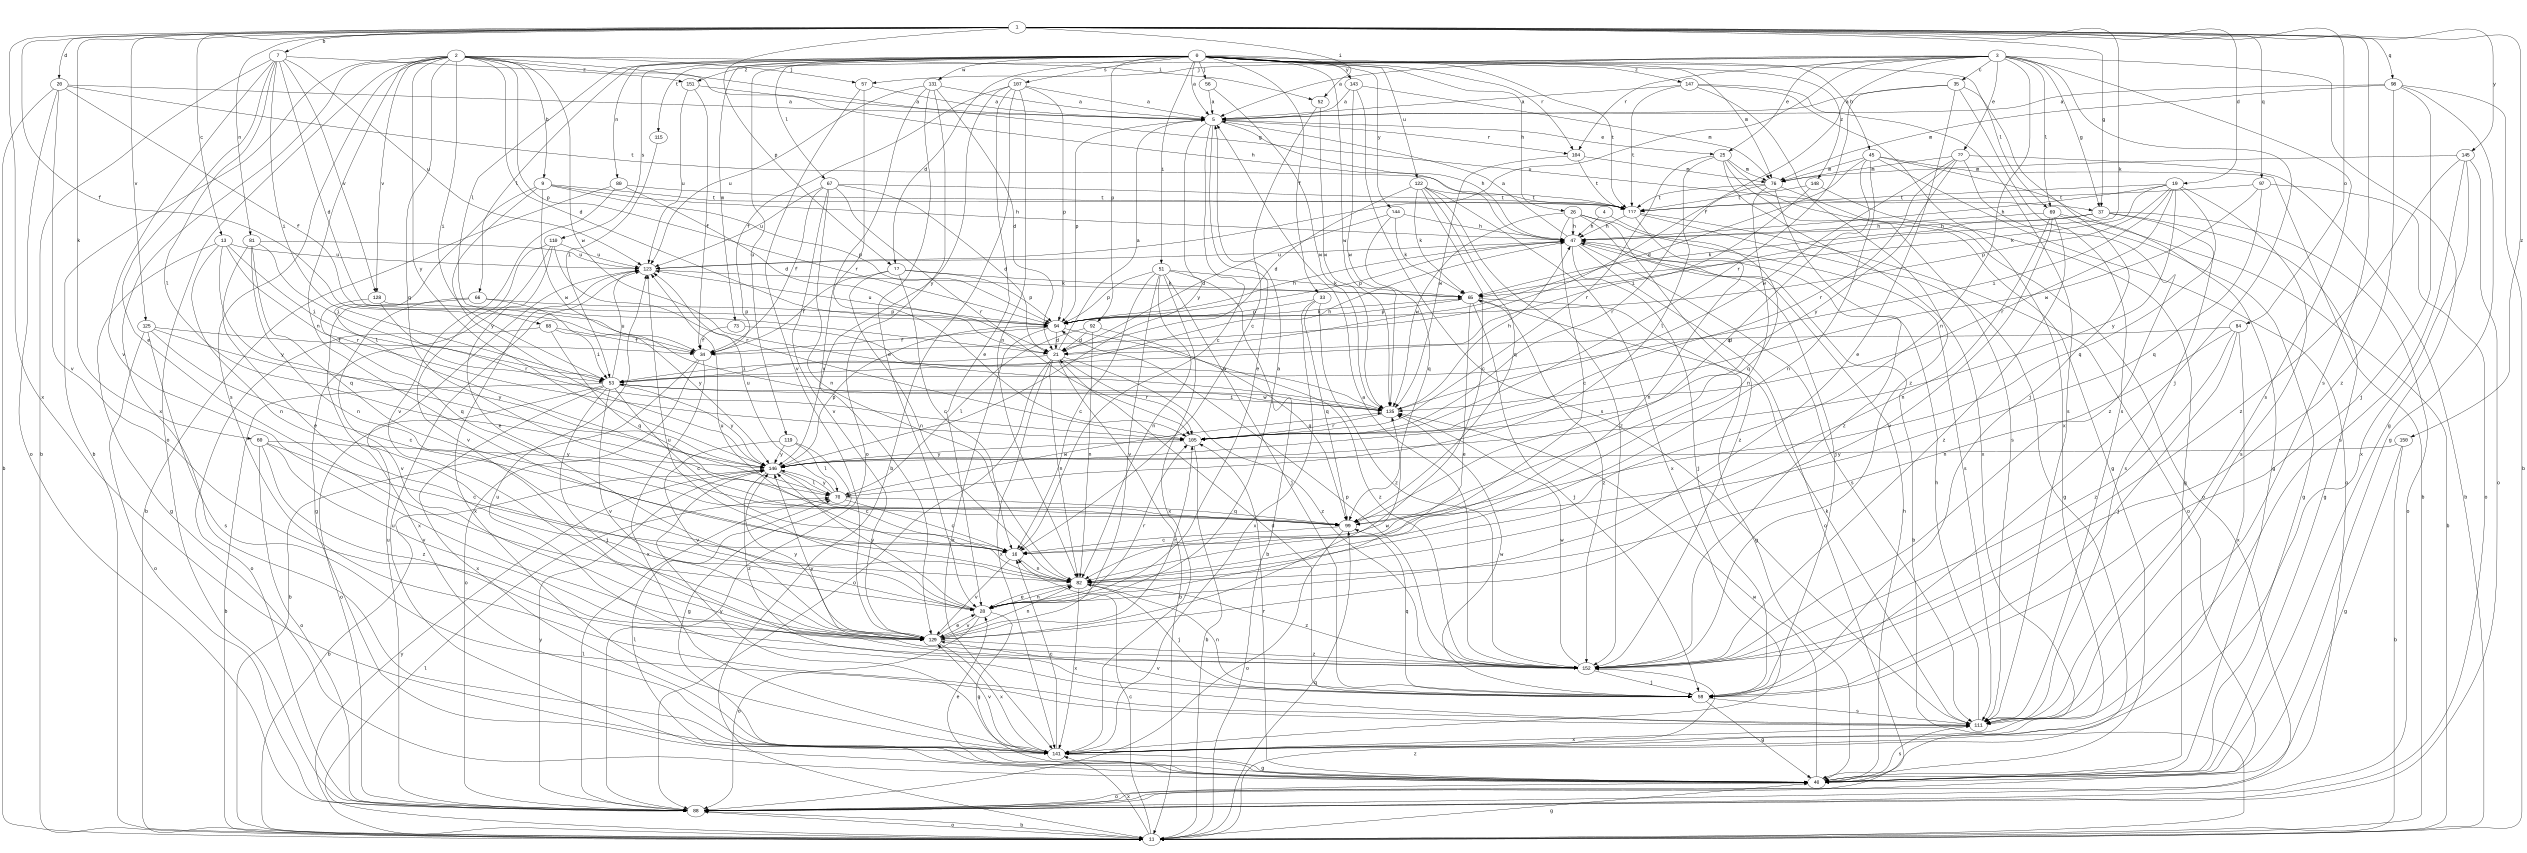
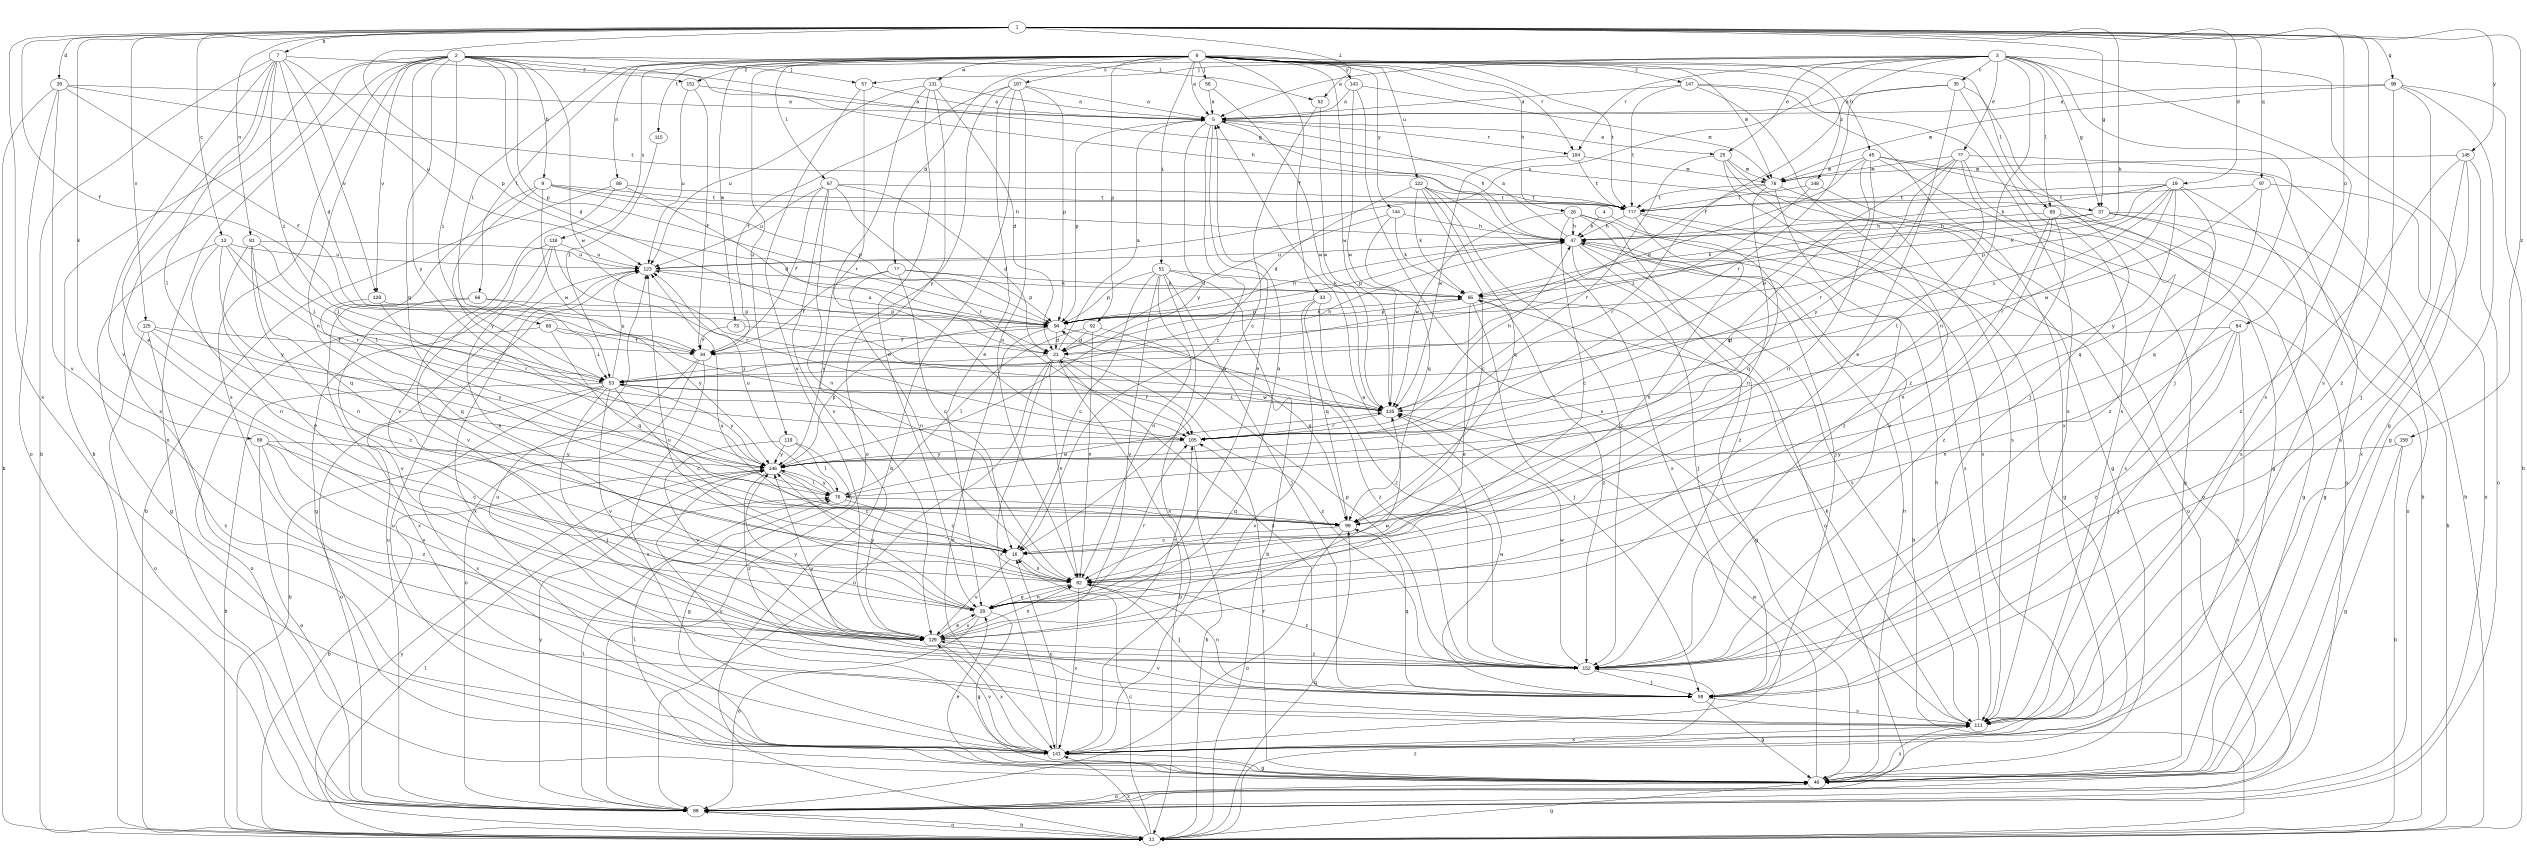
  strict digraph {
    fontname="Liberation Mono"
    node [fontname="Liberation Mono"]
    edge [fontname="Liberation Mono"]
    0
    5
    17
    33
    45
    n6 [label=26]
    51
    56
    66
    67
    68
    69
    73
    76
    80
    92
    104
    107
    110
    115
    117
    119
    122
    131
    135
    143
    144
    147
    148
    94
    47
    146
    25
    16
    28
    34
    65
    82
    141
    99
    152
    11
    21
    88
    40
    111
    59
    129
    123
    105
    53
    70
    1
    7
    13
    19
    20
    37
    52
    60
    81
    84
    97
    98
    125
    145
    150
    128
    151
    2
    9
    57
    3
    n74 [label=35]
    22
    4
    0 -> 5 [label=a]
    0 -> 17 [label=d]
    0 -> 33 [label=f]
    0 -> 45 [label=h]
    0 -> n6 [label=h]
    0 -> 51 [label=i]
    0 -> 56 [label=j]
    0 -> 66 [label=l]
    0 -> 67 [label=l]
    0 -> 68 [label=l]
    0 -> 69 [label=l]
    0 -> 73 [label=m]
    0 -> 76 [label=m]
    0 -> 80 [label=n]
    0 -> 92 [label=p]
    0 -> 104 [label=r]
    0 -> 107 [label=s]
    0 -> 110 [label=s]
    0 -> 115 [label=t]
    0 -> 117 [label=t]
    0 -> 119 [label=u]
    0 -> 122 [label=u]
    0 -> 131 [label=w]
    0 -> 135 [label=w]
    0 -> 143 [label=y]
    0 -> 144 [label=y]
    0 -> 147 [label=z]
    0 -> 148 [label=z]
    5 -> 104 [label=r]
    5 -> 94 [label=p]
    5 -> 47 [label=h]
    5 -> 146 [label=y]
    5 -> 25 [label=e]
    5 -> 16 [label=c]
    5 -> 28 [label=e]
    17 -> 94 [label=p]
    17 -> 16 [label=c]
    17 -> 34 [label=f]
    17 -> 65 [label=k]
    17 -> 82 [label=n]
    33 -> 94 [label=p]
    33 -> 141 [label=x]
    33 -> 99 [label=q]
    33 -> 152 [label=z]
    45 -> 76 [label=m]
    45 -> 82 [label=n]
    45 -> 99 [label=q]
    45 -> 11 [label=b]
    45 -> 21 [label=d]
    45 -> 88 [label=o]
    45 -> 40 [label=g]
    n6 -> 135 [label=w]
    n6 -> 47 [label=h]
    n6 -> 16 [label=c]
    n6 -> 152 [label=z]
    n6 -> 111 [label=s]
    n6 -> 59 [label=j]
    51 -> 94 [label=p]
    51 -> 16 [label=c]
    51 -> 65 [label=k]
    51 -> 82 [label=n]
    51 -> 141 [label=x]
    51 -> 11 [label=b]
    51 -> 59 [label=j]
    51 -> 129 [label=v]
    56 -> 5 [label=a]
    56 -> 135 [label=w]
    66 -> 94 [label=p]
    66 -> 146 [label=y]
    66 -> 141 [label=x]
    66 -> 129 [label=v]
    67 -> 117 [label=t]
    67 -> 34 [label=f]
    67 -> 82 [label=n]
    67 -> 21 [label=d]
    67 -> 129 [label=v]
    67 -> 123 [label=u]
    67 -> 105 [label=r]
    68 -> 34 [label=f]
    68 -> 99 [label=q]
    68 -> 88 [label=o]
    68 -> 53 [label=i]
    69 -> 47 [label=h]
    69 -> 82 [label=n]
    69 -> 152 [label=z]
    69 -> 11 [label=b]
    69 -> 40 [label=g]
    69 -> 129 [label=v]
    73 -> 135 [label=w]
    73 -> 34 [label=f]
    76 -> 117 [label=t]
    76 -> 82 [label=n]
    76 -> 152 [label=z]
    76 -> 88 [label=o]
    76 -> 105 [label=r]
    80 -> 117 [label=t]
    80 -> 11 [label=b]
    80 -> 21 [label=d]
    80 -> 129 [label=v]
    92 -> 82 [label=n]
    92 -> 99 [label=q]
    92 -> 21 [label=d]
    92 -> 70 [label=l]
    104 -> 76 [label=m]
    104 -> 117 [label=t]
    104 -> 135 [label=w]
    107 -> 5 [label=a]
    107 -> 94 [label=p]
    107 -> 146 [label=y]
    107 -> 28 [label=e]
    107 -> 34 [label=f]
    107 -> 82 [label=n]
    107 -> 11 [label=b]
    110 -> 28 [label=e]
    110 -> 40 [label=g]
    110 -> 129 [label=v]
    110 -> 123 [label=u]
    110 -> 105 [label=r]
    115 -> 53 [label=i]
    117 -> 47 [label=h]
    117 -> 82 [label=n]
    117 -> 88 [label=o]
    117 -> 40 [label=g]
    119 -> 146 [label=y]
    119 -> 40 [label=g]
    119 -> 129 [label=v]
    119 -> 70 [label=l]
    122 -> 117 [label=t]
    122 -> 16 [label=c]
    122 -> 65 [label=k]
    122 -> 141 [label=x]
    122 -> 99 [label=q]
    122 -> 152 [label=z]
    122 -> 21 [label=d]
    131 -> 5 [label=a]
    131 -> 28 [label=e]
    131 -> 21 [label=d]
    131 -> 88 [label=o]
    131 -> 129 [label=v]
    131 -> 123 [label=u]
    135 -> 47 [label=h]
    135 -> 105 [label=r]
    135 -> 53 [label=i]
    143 -> 5 [label=a]
    143 -> 76 [label=m]
    143 -> 135 [label=w]
    143 -> 111 [label=s]
    144 -> 47 [label=h]
    144 -> 65 [label=k]
    144 -> 99 [label=q]
    144 -> 21 [label=d]
    147 -> 5 [label=a]
    147 -> 117 [label=t]
    147 -> 141 [label=x]
    147 -> 152 [label=z]
    147 -> 111 [label=s]
    148 -> 117 [label=t]
    148 -> 40 [label=g]
    148 -> 53 [label=i]
    94 -> 47 [label=h]
    94 -> 34 [label=f]
    94 -> 65 [label=k]
    94 -> 141 [label=x]
    94 -> 152 [label=z]
    94 -> 21 [label=d]
    94 -> 123 [label=u]
    47 -> 5 [label=a]
    47 -> 94 [label=p]
    47 -> 11 [label=b]
    47 -> 88 [label=o]
    47 -> 111 [label=s]
    47 -> 59 [label=j]
    47 -> 123 [label=u]
    146 -> 94 [label=p]
    146 -> 16 [label=c]
    146 -> 152 [label=z]
    146 -> 11 [label=b]
    146 -> 70 [label=l]
    25 -> 76 [label=m]
    25 -> 141 [label=x]
    25 -> 40 [label=g]
    25 -> 111 [label=s]
    25 -> 105 [label=r]
    16 -> 82 [label=n]
    16 -> 129 [label=v]
    28 -> 5 [label=a]
    28 -> 146 [label=y]
    28 -> 82 [label=n]
    28 -> 88 [label=o]
    28 -> 40 [label=g]
    28 -> 129 [label=v]
    28 -> 123 [label=u]
    28 -> 105 [label=r]
    34 -> 141 [label=x]
    34 -> 11 [label=b]
    34 -> 88 [label=o]
    65 -> 94 [label=p]
    65 -> 28 [label=e]
    65 -> 152 [label=z]
    65 -> 40 [label=g]
    65 -> 59 [label=j]
    82 -> 28 [label=e]
    82 -> 141 [label=x]
    82 -> 152 [label=z]
    82 -> 59 [label=j]
    82 -> 123 [label=u]
    141 -> 146 [label=y]
    141 -> 16 [label=c]
    141 -> 40 [label=g]
    141 -> 129 [label=v]
    99 -> 16 [label=c]
    99 -> 88 [label=o]
    152 -> 5 [label=a]
    152 -> 135 [label=w]
    152 -> 94 [label=p]
    152 -> 146 [label=y]
    152 -> 59 [label=j]
    11 -> 146 [label=y]
    11 -> 16 [label=c]
    11 -> 141 [label=x]
    11 -> 99 [label=q]
    11 -> 152 [label=z]
    11 -> 88 [label=o]
    11 -> 40 [label=g]
    11 -> 70 [label=l]
    21 -> 5 [label=a]
    21 -> 82 [label=n]
    21 -> 141 [label=x]
    21 -> 152 [label=z]
    21 -> 11 [label=b]
    21 -> 88 [label=o]
    21 -> 105 [label=r]
    21 -> 53 [label=i]
    88 -> 146 [label=y]
    88 -> 11 [label=b]
    88 -> 123 [label=u]
    88 -> 70 [label=l]
    40 -> 135 [label=w]
    40 -> 47 [label=h]
    40 -> 28 [label=e]
    40 -> 88 [label=o]
    40 -> 111 [label=s]
    40 -> 123 [label=u]
    40 -> 105 [label=r]
    40 -> 70 [label=l]
    111 -> 47 [label=h]
    111 -> 65 [label=k]
    111 -> 141 [label=x]
    111 -> 123 [label=u]
    59 -> 135 [label=w]
    59 -> 82 [label=n]
    59 -> 99 [label=q]
    59 -> 21 [label=d]
    59 -> 40 [label=g]
    59 -> 111 [label=s]
    59 -> 129 [label=v]
    129 -> 135 [label=w]
    129 -> 146 [label=y]
    129 -> 28 [label=e]
    129 -> 82 [label=n]
    129 -> 141 [label=x]
    129 -> 152 [label=z]
    129 -> 105 [label=r]
    123 -> 65 [label=k]
    123 -> 141 [label=x]
    105 -> 146 [label=y]
    105 -> 11 [label=b]
    53 -> 135 [label=w]
    53 -> 47 [label=h]
    53 -> 146 [label=y]
    53 -> 16 [label=c]
    53 -> 141 [label=x]
    53 -> 11 [label=b]
    53 -> 88 [label=o]
    53 -> 59 [label=j]
    53 -> 129 [label=v]
    53 -> 123 [label=u]
    70 -> 135 [label=w]
    70 -> 146 [label=y]
    70 -> 16 [label=c]
    70 -> 99 [label=q]
    70 -> 123 [label=u]
-   1 -> 17 [label=p]
+   1 -> 94 [label=p]
    1 -> 34 [label=f]
    1 -> 65 [label=k]
    1 -> 141 [label=x]
    1 -> 111 [label=s]
    1 -> 7 [label=b]
    1 -> 13 [label=c]
    1 -> 19 [label=d]
    1 -> 20 [label=d]
    1 -> 37 [label=g]
    1 -> 52 [label=i]
    1 -> 60 [label=k]
    1 -> 81 [label=n]
    1 -> 84 [label=o]
    1 -> 97 [label=q]
    1 -> 98 [label=q]
    1 -> 125 [label=v]
    1 -> 145 [label=y]
    1 -> 150 [label=z]
    7 -> 28 [label=e]
    7 -> 11 [label=b]
    7 -> 21 [label=d]
    7 -> 129 [label=v]
    7 -> 123 [label=u]
    7 -> 53 [label=i]
    7 -> 70 [label=l]
    7 -> 128 [label=v]
    7 -> 151 [label=z]
    13 -> 146 [label=y]
    13 -> 82 [label=n]
    13 -> 40 [label=g]
    13 -> 123 [label=u]
    13 -> 105 [label=r]
    13 -> 53 [label=i]
    19 -> 117 [label=t]
    19 -> 94 [label=p]
    19 -> 47 [label=h]
    19 -> 146 [label=y]
    19 -> 65 [label=k]
    19 -> 99 [label=q]
    19 -> 111 [label=s]
    19 -> 105 [label=r]
    19 -> 53 [label=i]
    20 -> 5 [label=a]
    20 -> 117 [label=t]
    20 -> 34 [label=f]
    20 -> 11 [label=b]
    20 -> 88 [label=o]
    20 -> 129 [label=v]
    37 -> 47 [label=h]
    37 -> 65 [label=k]
    37 -> 88 [label=o]
    37 -> 40 [label=g]
    37 -> 111 [label=s]
    52 -> 135 [label=w]
    52 -> 16 [label=c]
    60 -> 146 [label=y]
    60 -> 16 [label=c]
    60 -> 152 [label=z]
    60 -> 88 [label=o]
    60 -> 129 [label=v]
    81 -> 28 [label=e]
    81 -> 82 [label=n]
    81 -> 99 [label=q]
    81 -> 123 [label=u]
    81 -> 53 [label=i]
    84 -> 82 [label=n]
    84 -> 141 [label=x]
    84 -> 152 [label=z]
    84 -> 21 [label=d]
    84 -> 59 [label=j]
    97 -> 117 [label=t]
    97 -> 135 [label=w]
    97 -> 99 [label=q]
    97 -> 88 [label=o]
    98 -> 5 [label=a]
    98 -> 76 [label=m]
    98 -> 152 [label=z]
    98 -> 11 [label=b]
    98 -> 40 [label=g]
    98 -> 59 [label=j]
    125 -> 146 [label=y]
    125 -> 16 [label=c]
    125 -> 34 [label=f]
    125 -> 88 [label=o]
    125 -> 111 [label=s]
    145 -> 76 [label=m]
    145 -> 141 [label=x]
    145 -> 152 [label=z]
    145 -> 88 [label=o]
    145 -> 111 [label=s]
    150 -> 146 [label=y]
    150 -> 11 [label=b]
    150 -> 40 [label=g]
    128 -> 94 [label=p]
    128 -> 99 [label=q]
    128 -> 105 [label=r]
    151 -> 5 [label=a]
    151 -> 34 [label=f]
    151 -> 123 [label=u]
    2 -> 135 [label=w]
    2 -> 94 [label=p]
    2 -> 47 [label=h]
    2 -> 146 [label=y]
    2 -> 82 [label=n]
    2 -> 141 [label=x]
    2 -> 99 [label=q]
    2 -> 11 [label=b]
    2 -> 21 [label=d]
    2 -> 88 [label=o]
    2 -> 111 [label=s]
    2 -> 53 [label=i]
    2 -> 37 [label=g]
    2 -> 52 [label=i]
    2 -> 128 [label=v]
    2 -> 9 [label=b]
    2 -> 57 [label=j]
    9 -> 117 [label=t]
    9 -> 135 [label=w]
    9 -> 94 [label=p]
    9 -> 47 [label=h]
    9 -> 146 [label=y]
    9 -> 70 [label=l]
    57 -> 5 [label=a]
    57 -> 129 [label=v]
    57 -> 105 [label=r]
    3 -> 5 [label=a]
    3 -> 69 [label=l]
    3 -> 104 [label=r]
    3 -> 25 [label=e]
    3 -> 34 [label=f]
    3 -> 82 [label=n]
    3 -> 40 [label=g]
    3 -> 111 [label=s]
    3 -> 59 [label=j]
    3 -> 123 [label=u]
    3 -> 37 [label=g]
    3 -> 151 [label=z]
    3 -> 57 [label=j]
    3 -> n74 [label=c]
    3 -> 22 [label=e]
    n74 -> 5 [label=a]
    n74 -> 28 [label=e]
    n74 -> 111 [label=s]
    n74 -> 59 [label=j]
    n74 -> 105 [label=r]
    22 -> 76 [label=m]
    22 -> 135 [label=w]
    22 -> 146 [label=y]
    22 -> 152 [label=z]
    22 -> 11 [label=b]
    22 -> 105 [label=r]
-   25 -> 70 [label=l]
+   22 -> 70 [label=l]
    4 -> 47 [label=h]
    4 -> 99 [label=q]
  }
